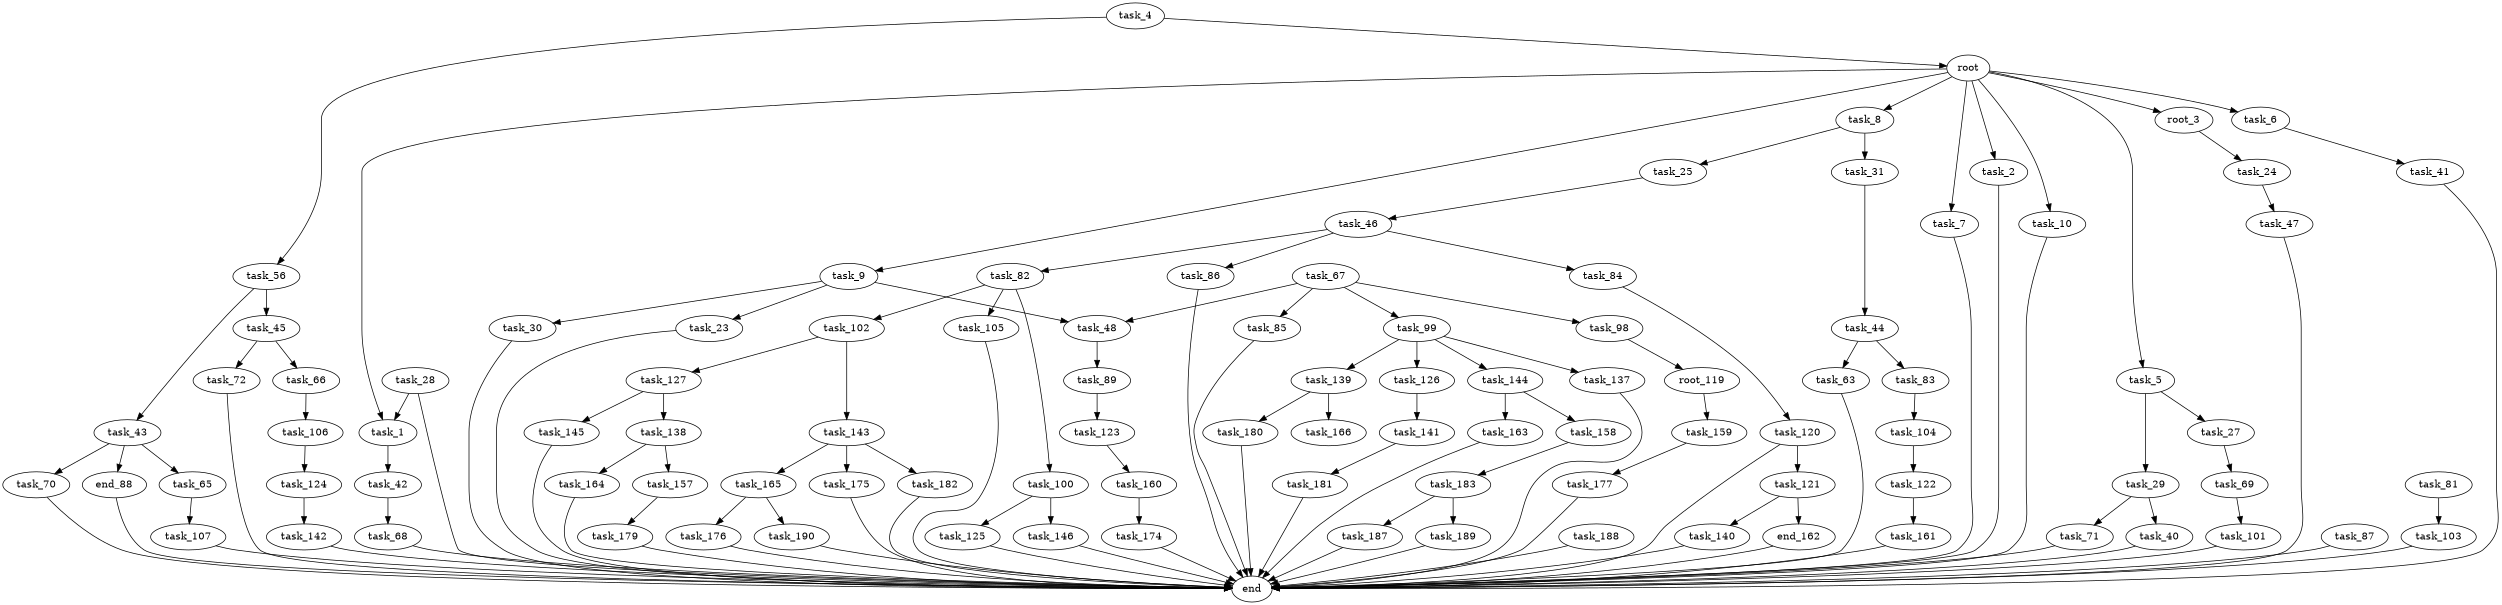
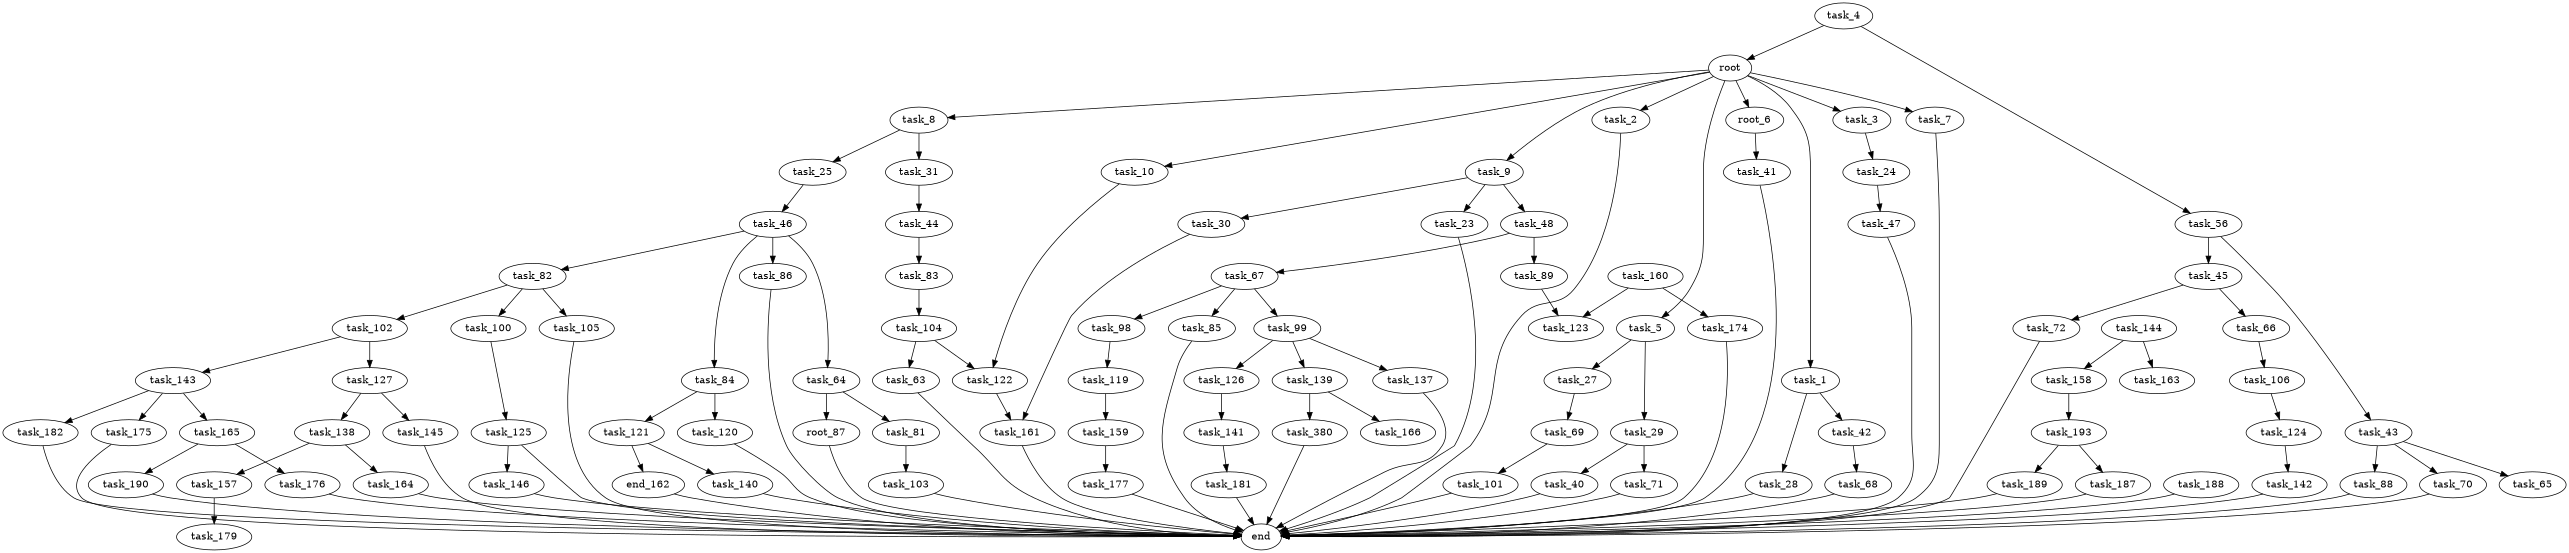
  digraph {
-   task_6
+   task_6 [label=root_6]
    task_41
    end
    task_45
    task_66
    task_72
    task_106
    task_187
    task_123
    task_160
    task_174
    task_124
    task_1
    task_28
    task_42
    task_68
    task_82
    task_100
    task_105
    task_102
    task_146
    task_125
    task_143
    task_127
    task_159
    task_177
-   task_119 [label=root_119]
+   task_119
    task_190
    task_65
-   task_107
    task_83
    task_104
    task_122
    root
-   task_3 [label=root_3]
+   task_3
    task_8
    task_7
    task_9
    task_2
    task_10
    task_5
    task_4
    n43 [label=task_56]
    task_24
    task_25
    task_31
    task_23
    task_30
    task_48
    task_27
    task_29
    task_40
    task_63
    task_176
    task_179
    task_144
    task_158
    task_163
-   task_183
+   task_183 [label=task_193]
    task_84
    task_120
    task_121
    n63 [label=end_162]
    task_140
    task_43
    task_47
    task_98
    task_189
    task_85
    task_101
    task_188
    task_182
    task_46
    task_44
    task_69
    task_86
    task_161
    task_145
-   task_88 [label=end_88]
+   task_88
    task_99
    task_126
    task_137
    task_139
    task_141
    task_166
-   task_180
+   task_180 [label=task_380]
+   task_64
    task_181
    task_142
    task_67
    task_89
    task_175
    task_70
    task_165
    task_81
    task_103
-   task_87
+   task_87 [label=root_87]
    task_138
    task_164
    task_157
    task_71
    task_6 -> task_41
    task_41 -> end
    task_45 -> task_66
    task_45 -> task_72
    task_66 -> task_106
    task_72 -> end
    task_106 -> task_124
    task_187 -> end
-   task_123 -> task_160
+   task_160 -> task_123
    task_160 -> task_174
    task_174 -> end
    task_124 -> task_142
-   task_28 -> task_1
+   task_1 -> task_28
    task_1 -> task_42
    task_28 -> end
    task_42 -> task_68
    task_68 -> end
    task_82 -> task_100
    task_82 -> task_105
    task_82 -> task_102
-   task_100 -> task_146
+   task_125 -> task_146
    task_100 -> task_125
    task_105 -> end
    task_102 -> task_143
    task_102 -> task_127
    task_146 -> end
    task_125 -> end
    task_143 -> task_182
    task_143 -> task_175
    task_143 -> task_165
    task_127 -> task_145
    task_127 -> task_138
    task_159 -> task_177
    task_177 -> end
    task_119 -> task_159
    task_190 -> end
-   task_65 -> task_107
-   task_107 -> end
    task_83 -> task_104
    task_104 -> task_122
    task_122 -> task_161
    root -> task_6
    root -> task_1
    root -> task_3
    root -> task_8
    root -> task_7
    root -> task_9
    root -> task_2
    root -> task_10
    root -> task_5
    task_3 -> task_24
    task_8 -> task_25
    task_8 -> task_31
    task_7 -> end
    task_9 -> task_23
    task_9 -> task_30
    task_9 -> task_48
    task_2 -> end
-   task_10 -> end
+   task_10 -> task_122
    task_5 -> task_27
    task_5 -> task_29
    task_4 -> root
    task_4 -> n43
    n43 -> task_45
    n43 -> task_43
    task_24 -> task_47
    task_25 -> task_46
    task_31 -> task_44
    task_23 -> end
-   task_30 -> end
-   task_67 -> task_48
+   task_30 -> task_161
+   task_48 -> task_67
    task_48 -> task_89
    task_27 -> task_69
    task_29 -> task_40
    task_29 -> task_71
    task_40 -> end
    task_63 -> end
    task_176 -> end
-   task_179 -> end
    task_144 -> task_158
    task_144 -> task_163
    task_158 -> task_183
-   task_163 -> end
    task_183 -> task_187
    task_183 -> task_189
    task_84 -> task_120
-   task_120 -> task_121
+   task_84 -> task_121
    task_120 -> end
    task_121 -> n63
    task_121 -> task_140
    n63 -> end
    task_140 -> end
    task_43 -> task_65
    task_43 -> task_88
    task_43 -> task_70
    task_47 -> end
    task_98 -> task_119
    task_189 -> end
    task_85 -> end
    task_101 -> end
    task_188 -> end
    task_182 -> end
    task_46 -> task_82
    task_46 -> task_84
    task_46 -> task_86
+   task_46 -> task_64
    task_44 -> task_83
-   task_44 -> task_63
+   task_104 -> task_63
    task_69 -> task_101
    task_86 -> end
    task_161 -> end
    task_145 -> end
    task_88 -> end
-   task_99 -> task_144
    task_99 -> task_126
    task_99 -> task_137
    task_99 -> task_139
    task_126 -> task_141
    task_137 -> end
    task_139 -> task_166
    task_139 -> task_180
    task_141 -> task_181
    task_180 -> end
+   task_64 -> task_81
+   task_64 -> task_87
    task_181 -> end
    task_142 -> end
    task_67 -> task_98
    task_67 -> task_85
    task_67 -> task_99
    task_89 -> task_123
    task_175 -> end
    task_70 -> end
    task_165 -> task_190
    task_165 -> task_176
    task_81 -> task_103
    task_103 -> end
    task_87 -> end
    task_138 -> task_164
    task_138 -> task_157
    task_164 -> end
    task_157 -> task_179
    task_71 -> end
  }
